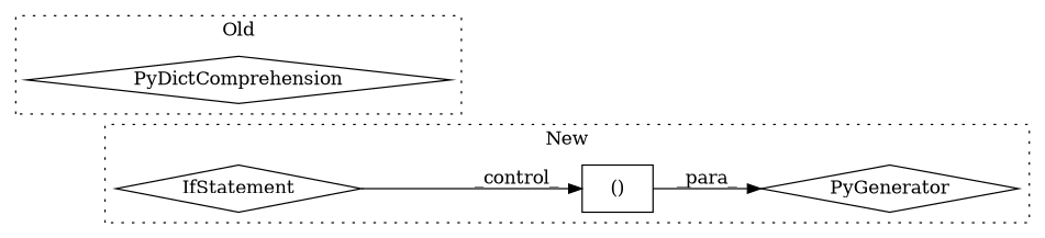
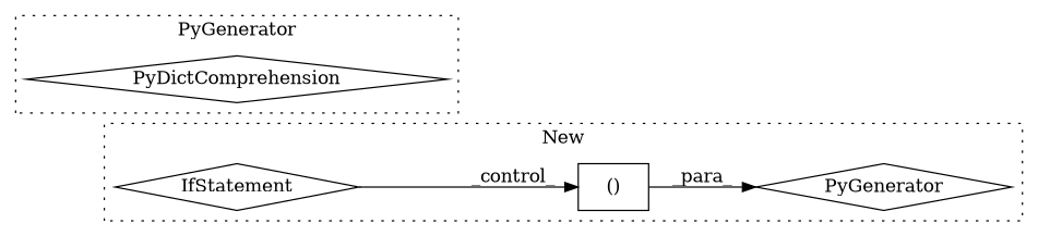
  digraph {
    rankdir=LR
    node [s=3325 shape=diamond]
    n1 [a=107 l=185 label=PyGenerator]
    n2 [a=106 l=41 label="()" shape=box]
    n3 [a=25 l=34 label=IfStatement s=3459]
    n4 [a=110 l=167 label=PyDictComprehension s=3350]
    subgraph cluster_1 {
      label=New
      style=dotted
      n1
      n2
      n3
    }
    subgraph cluster_2 {
-     label=Old
+     label=PyGenerator
      style=dotted
      n4
    }
    n2 -> n1 [label=_para_]
    n3 -> n2 [label=_control_]
  }
